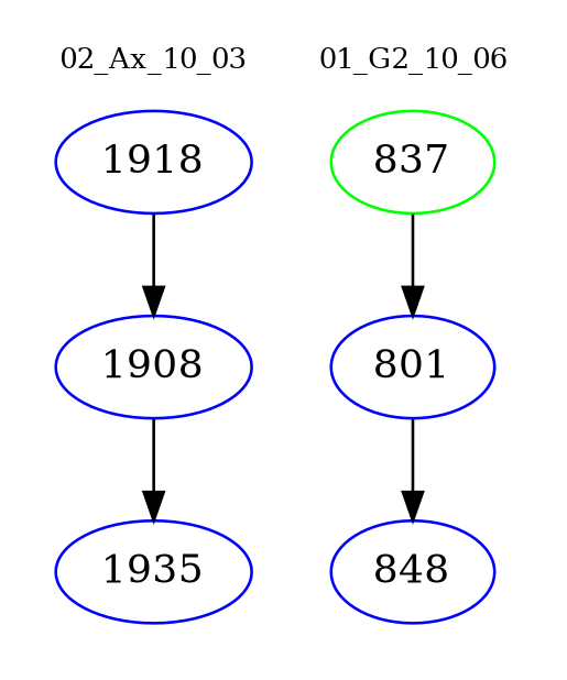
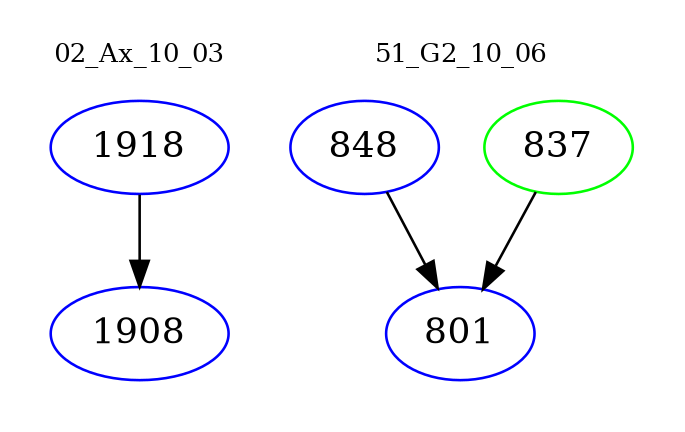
  digraph {
    node [color=blue]
    edge [color=black]
    n1 [label=1918]
    n2 [label=1908]
-   n3 [label=1935]
    n4 [color=green label=837]
    n5 [label=801]
    n6 [label=848]
    subgraph cluster_1 {
      color=white
      fontsize=10
      label="02_Ax_10_03"
      n1
      n2
-     n3
    }
    subgraph cluster_2 {
      color=white
      fontsize=10
-     label="01_G2_10_06"
+     label="51_G2_10_06"
      n4
      n5
      n6
    }
    n1 -> n2
-   n2 -> n3
    n4 -> n5
-   n5 -> n6
+   n6 -> n5
  }
